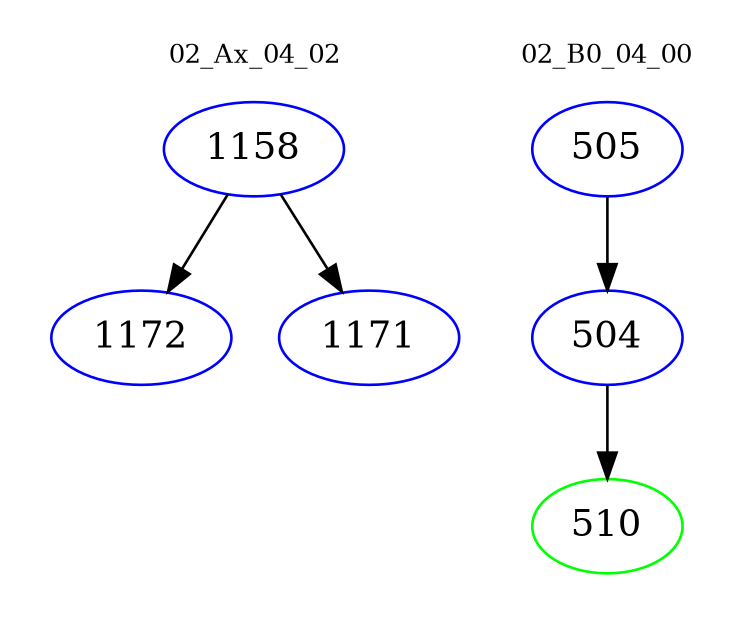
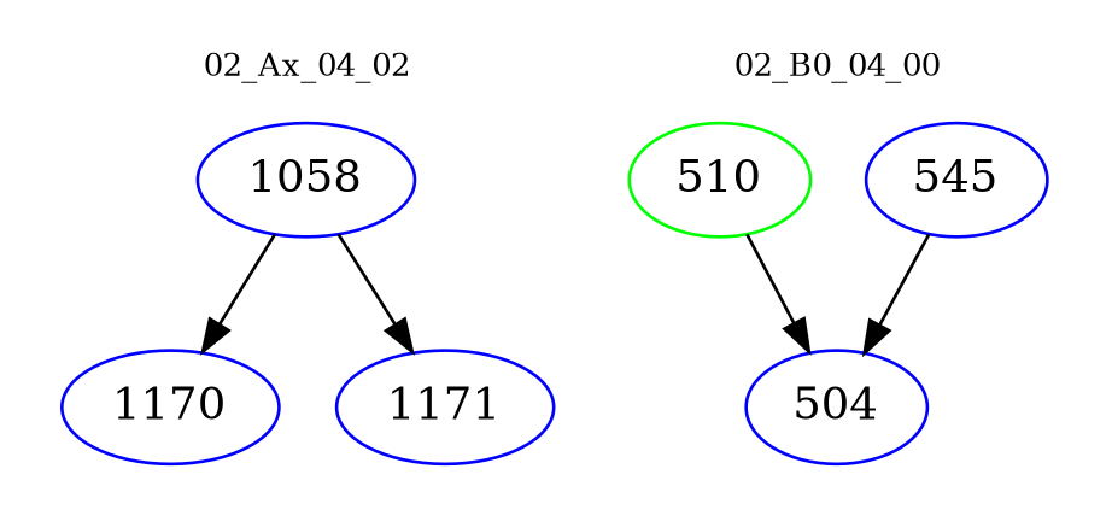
  digraph {
    node [color=blue]
    edge [color=black]
-   n1 [label=1172]
-   n2 [label=1158]
+   n1 [label=1170]
+   n2 [label=1058]
    n3 [label=1171]
-   n4 [label=505]
+   n4 [label=545]
    n5 [label=504]
    n6 [color=green label=510]
    subgraph cluster_1 {
      color=white
      fontsize=10
      label="02_Ax_04_02"
      n1
      n2
      n3
    }
    subgraph cluster_2 {
      color=white
      fontsize=10
      label="02_B0_04_00"
      n4
      n5
      n6
    }
    n2 -> n1
    n2 -> n3
    n4 -> n5
-   n5 -> n6
+   n6 -> n5
  }
